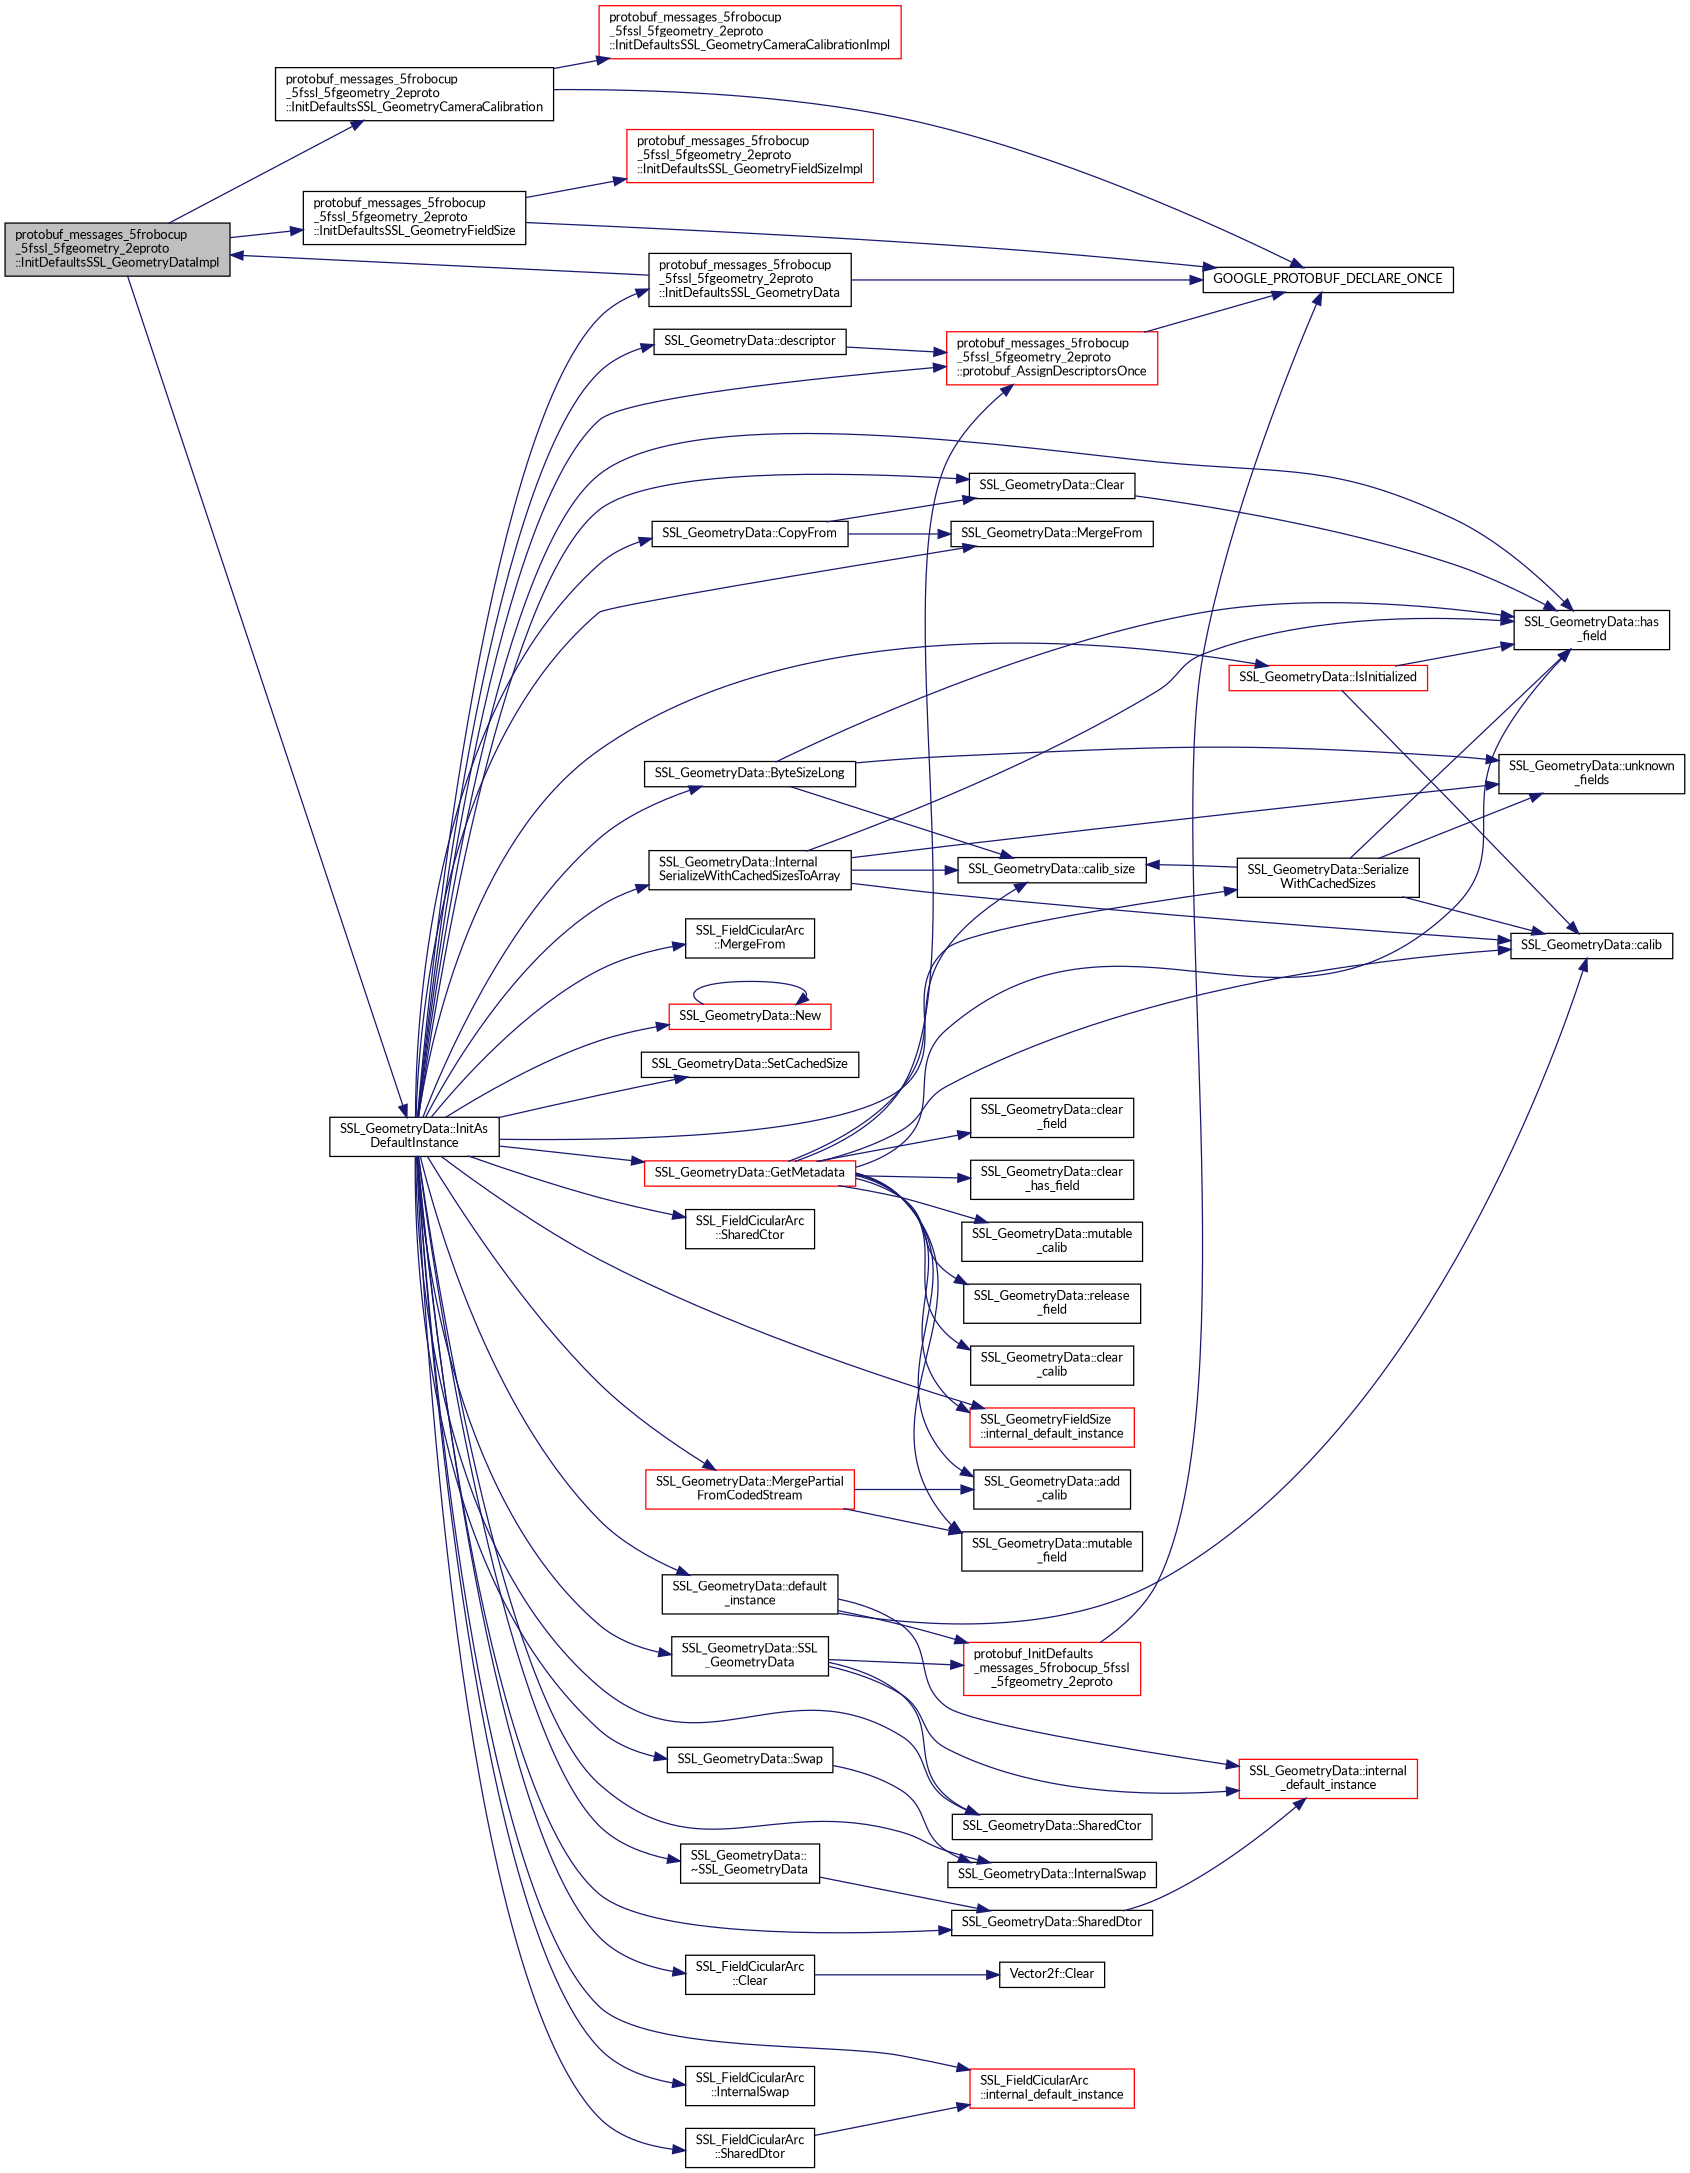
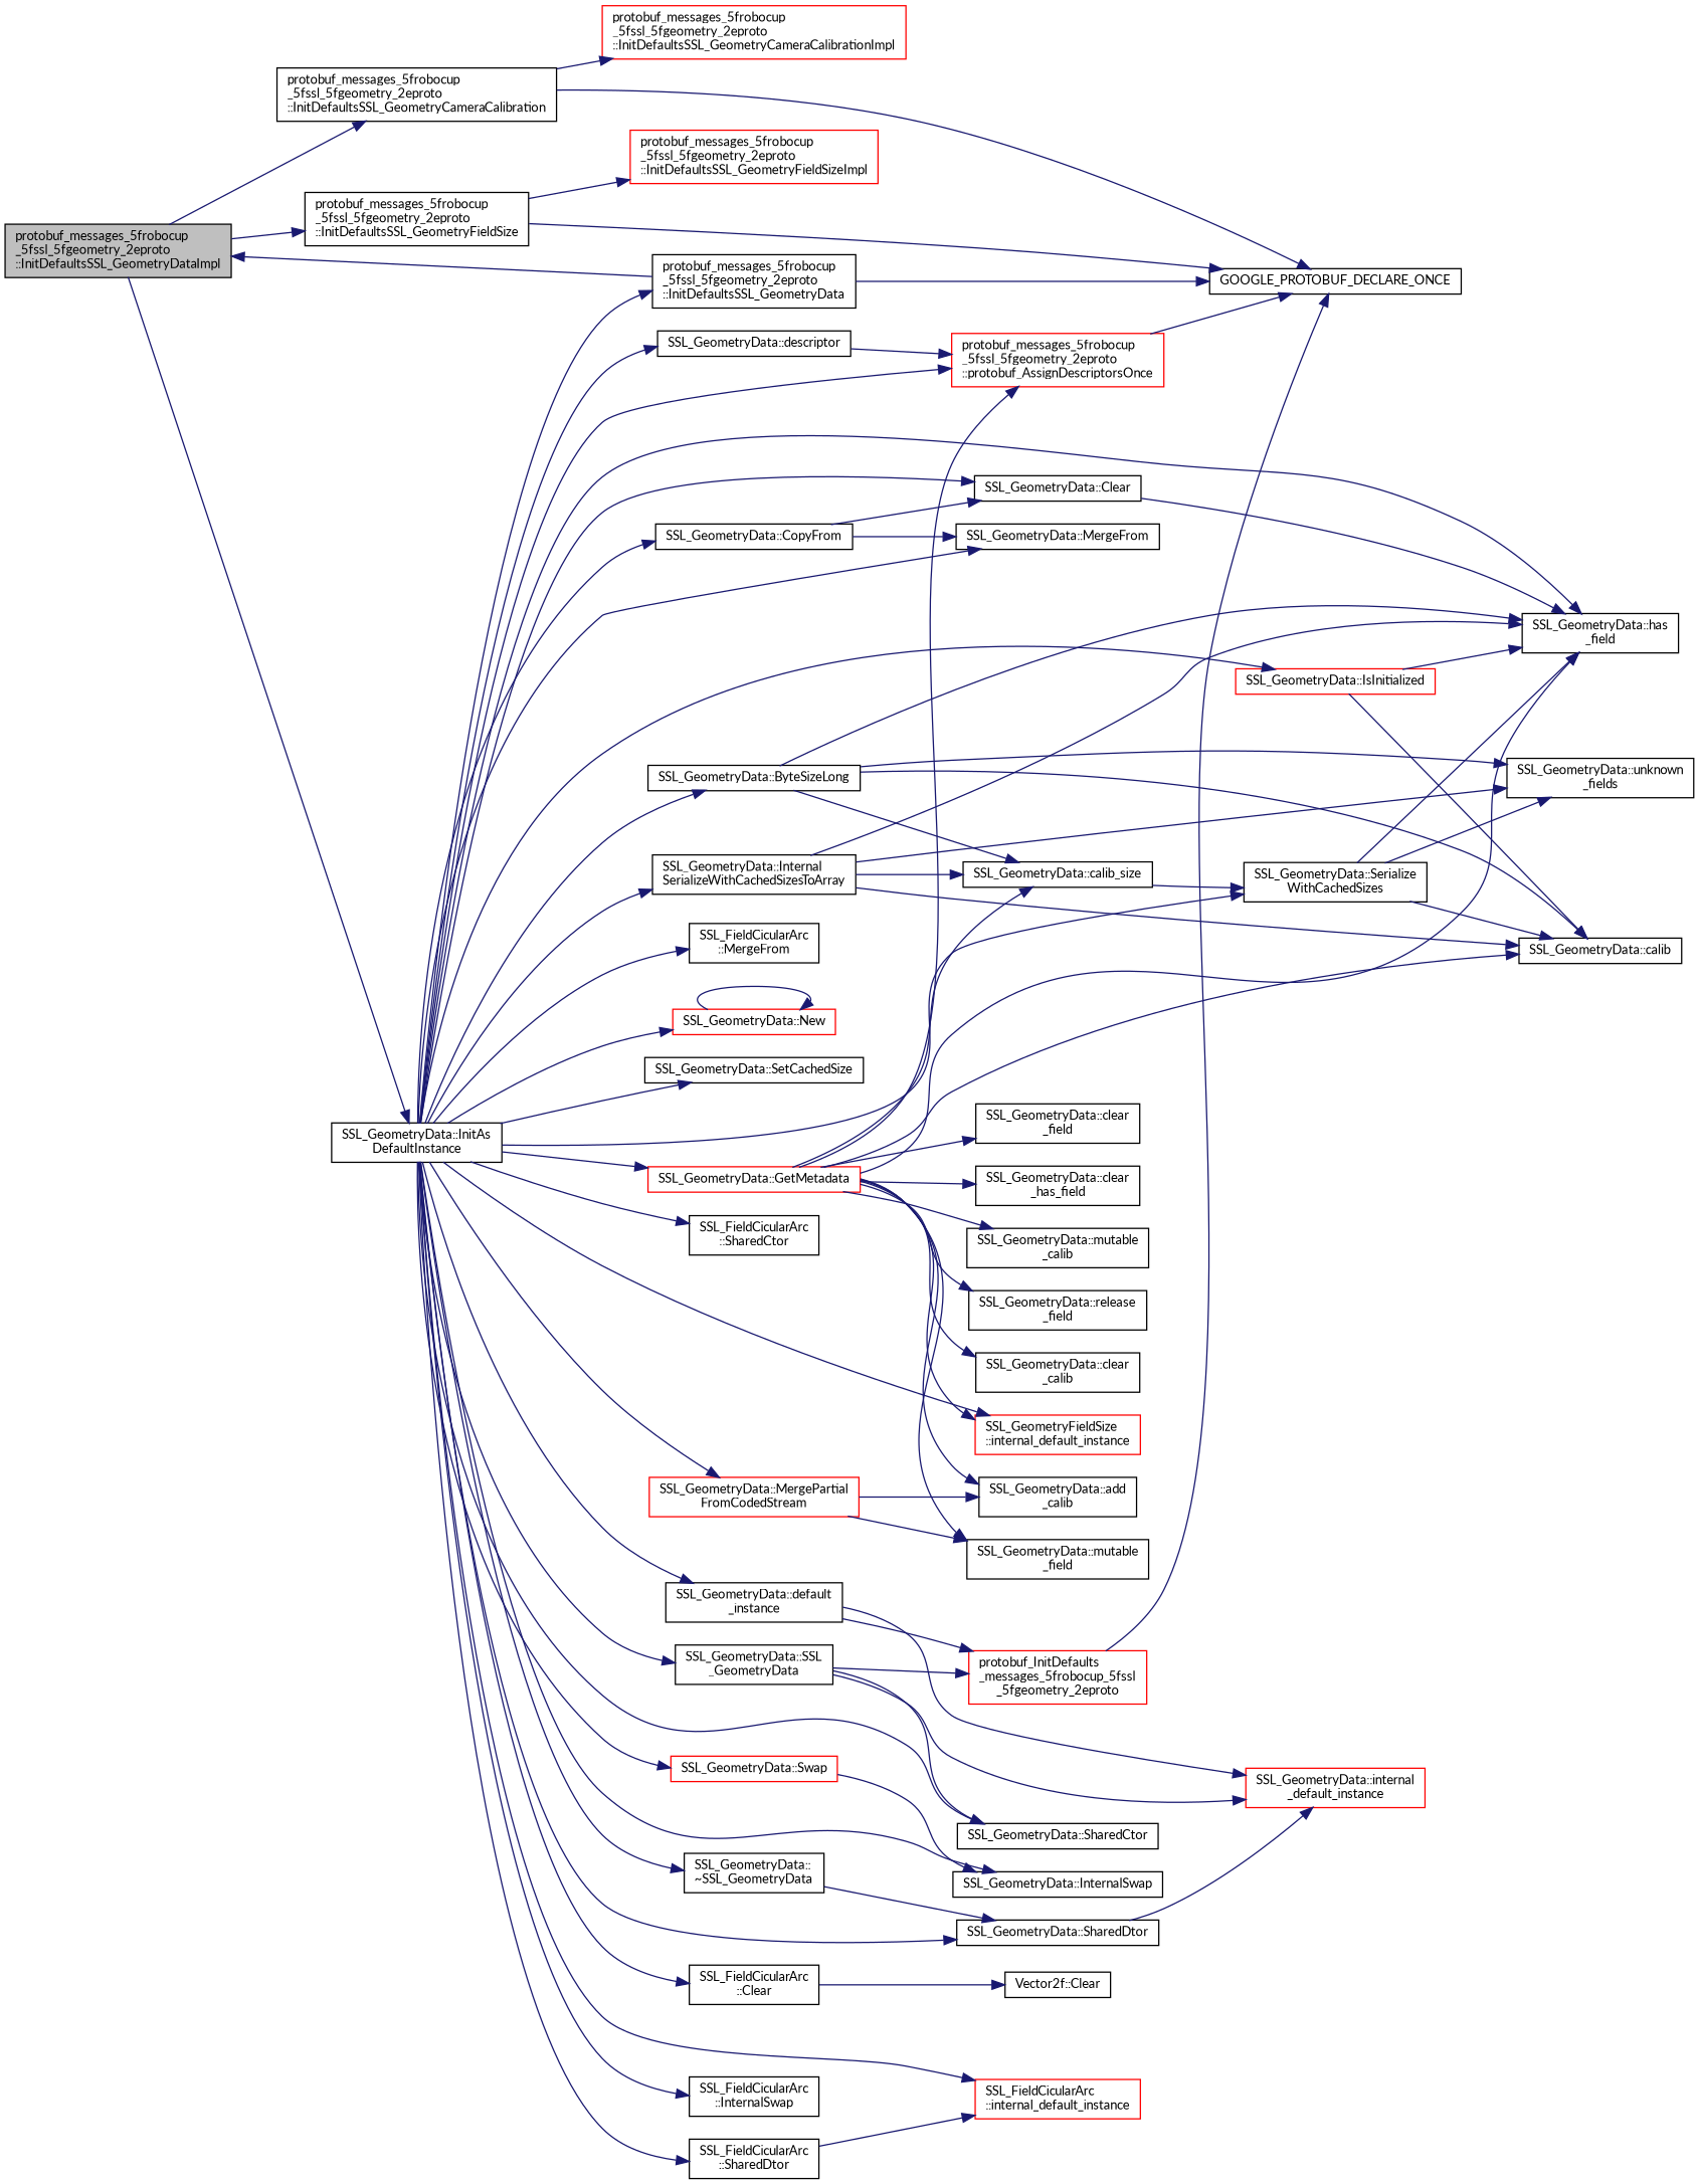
  digraph {
    fontname=Lato
    rankdir=LR
    node [color=black fillcolor=white fontname=Lato fontsize=10 shape=record style=filled]
    edge [color=midnightblue fontname=Lato fontsize=10 labelfontname=Helvetica labelfontsize=10 style=solid]
    n1 [fillcolor=grey75 fontcolor=black height=0.2 label="protobuf_messages_5frobocup\l_5fssl_5fgeometry_2eproto\l::InitDefaultsSSL_GeometryDataImpl" width=0.4]
    n2 [height=0.2 label="SSL_GeometryData::InitAs\lDefaultInstance" width=0.4]
    n3 [height=0.2 label="protobuf_messages_5frobocup\l_5fssl_5fgeometry_2eproto\l::InitDefaultsSSL_GeometryCameraCalibration" width=0.4]
    n4 [height=0.2 label="protobuf_messages_5frobocup\l_5fssl_5fgeometry_2eproto\l::InitDefaultsSSL_GeometryFieldSize" width=0.4]
    n5 [height=0.2 label="SSL_GeometryData::ByteSizeLong" width=0.4]
    n6 [height=0.2 label="SSL_GeometryData::has\l_field" width=0.4]
    n7 [height=0.2 label="SSL_FieldCicularArc\l::Clear" width=0.4]
    n8 [height=0.2 label="SSL_GeometryData::Clear" width=0.4]
    n9 [height=0.2 label="SSL_GeometryData::CopyFrom" width=0.4]
    n10 [height=0.2 label="SSL_GeometryData::MergeFrom" width=0.4]
    n11 [height=0.2 label="SSL_GeometryData::default\l_instance" width=0.4]
    n12 [height=0.2 label="SSL_GeometryData::descriptor" width=0.4]
    n13 [color=red height=0.2 label="protobuf_messages_5frobocup\l_5fssl_5fgeometry_2eproto\l::protobuf_AssignDescriptorsOnce" width=0.4]
    n14 [color=red height=0.2 label="SSL_GeometryFieldSize\l::internal_default_instance" width=0.4]
    n15 [color=red height=0.2 label="SSL_GeometryData::GetMetadata" width=0.4]
    n16 [height=0.2 label="protobuf_messages_5frobocup\l_5fssl_5fgeometry_2eproto\l::InitDefaultsSSL_GeometryData" width=0.4]
    n17 [color=red height=0.2 label="SSL_FieldCicularArc\l::internal_default_instance" width=0.4]
    n18 [height=0.2 label="SSL_GeometryData::Internal\lSerializeWithCachedSizesToArray" width=0.4]
    n19 [height=0.2 label="SSL_FieldCicularArc\l::InternalSwap" width=0.4]
    n20 [height=0.2 label="SSL_GeometryData::InternalSwap" width=0.4]
    n21 [color=red height=0.2 label="SSL_GeometryData::IsInitialized" width=0.4]
    n22 [height=0.2 label="SSL_FieldCicularArc\l::MergeFrom" width=0.4]
    n23 [color=red height=0.2 label="SSL_GeometryData::MergePartial\lFromCodedStream" width=0.4]
    n24 [color=red height=0.2 label="SSL_GeometryData::New" width=0.4]
    n25 [height=0.2 label="SSL_GeometryData::Serialize\lWithCachedSizes" width=0.4]
    n26 [height=0.2 label="SSL_GeometryData::SetCachedSize" width=0.4]
    n27 [height=0.2 label="SSL_FieldCicularArc\l::SharedCtor" width=0.4]
    n28 [height=0.2 label="SSL_GeometryData::SharedCtor" width=0.4]
    n29 [height=0.2 label="SSL_FieldCicularArc\l::SharedDtor" width=0.4]
    n30 [height=0.2 label="SSL_GeometryData::SharedDtor" width=0.4]
    n31 [height=0.2 label="SSL_GeometryData::SSL\l_GeometryData" width=0.4]
-   n32 [height=0.2 label="SSL_GeometryData::Swap" width=0.4]
+   n32 [color=red height=0.2 label="SSL_GeometryData::Swap" width=0.4]
    n33 [height=0.2 label="SSL_GeometryData::\l~SSL_GeometryData" width=0.4]
    n34 [height=0.2 label=GOOGLE_PROTOBUF_DECLARE_ONCE width=0.4]
    n35 [color=red height=0.2 label="protobuf_messages_5frobocup\l_5fssl_5fgeometry_2eproto\l::InitDefaultsSSL_GeometryCameraCalibrationImpl" width=0.4]
    n36 [color=red height=0.2 label="protobuf_messages_5frobocup\l_5fssl_5fgeometry_2eproto\l::InitDefaultsSSL_GeometryFieldSizeImpl" width=0.4]
    n37 [height=0.2 label="SSL_GeometryData::calib" width=0.4]
    n38 [height=0.2 label="SSL_GeometryData::calib_size" width=0.4]
    n39 [height=0.2 label="SSL_GeometryData::unknown\l_fields" width=0.4]
    n40 [height=0.2 label="Vector2f::Clear" width=0.4]
    n41 [color=red height=0.2 label="SSL_GeometryData::internal\l_default_instance" width=0.4]
    n42 [color=red height=0.2 label="protobuf_InitDefaults\l_messages_5frobocup_5fssl\l_5fgeometry_2eproto" width=0.4]
    n43 [height=0.2 label="SSL_GeometryData::add\l_calib" width=0.4]
    n44 [height=0.2 label="SSL_GeometryData::clear\l_calib" width=0.4]
    n45 [height=0.2 label="SSL_GeometryData::clear\l_field" width=0.4]
    n46 [height=0.2 label="SSL_GeometryData::clear\l_has_field" width=0.4]
    n47 [height=0.2 label="SSL_GeometryData::mutable\l_calib" width=0.4]
    n48 [height=0.2 label="SSL_GeometryData::mutable\l_field" width=0.4]
    n49 [height=0.2 label="SSL_GeometryData::release\l_field" width=0.4]
    n1 -> n2
    n1 -> n3
    n1 -> n4
    n2 -> n5
    n2 -> n6
    n2 -> n7
    n2 -> n8
    n2 -> n9
    n2 -> n10
    n2 -> n11
    n2 -> n12
    n2 -> n13
    n2 -> n14
    n2 -> n15
    n2 -> n16
    n2 -> n17
    n2 -> n18
    n2 -> n19
    n2 -> n20
    n2 -> n21
    n2 -> n22
    n2 -> n23
    n2 -> n24
    n2 -> n25
    n2 -> n26
    n2 -> n27
    n2 -> n28
    n2 -> n29
    n2 -> n30
    n2 -> n31
    n2 -> n32
    n2 -> n33
    n3 -> n34
    n3 -> n35
    n4 -> n34
    n4 -> n36
    n5 -> n6
-   n11 -> n37
+   n5 -> n37
    n5 -> n38
    n5 -> n39
    n7 -> n40
    n8 -> n6
    n9 -> n8
    n9 -> n10
    n11 -> n41
    n11 -> n42
    n12 -> n13
    n13 -> n34
    n15 -> n6
    n15 -> n13
    n15 -> n14
    n15 -> n37
    n15 -> n38
    n15 -> n43
    n15 -> n44
    n15 -> n45
    n15 -> n46
    n15 -> n47
    n15 -> n48
    n15 -> n49
    n16 -> n1
    n16 -> n34
    n18 -> n6
    n18 -> n37
    n18 -> n38
    n18 -> n39
    n21 -> n6
    n21 -> n37
    n23 -> n43
    n23 -> n48
    n24 -> n24
    n25 -> n6
    n25 -> n37
-   n25 -> n38
+   n38 -> n25
    n25 -> n39
    n29 -> n17
    n30 -> n41
    n31 -> n28
    n31 -> n41
    n31 -> n42
    n32 -> n20
    n33 -> n30
    n42 -> n34
  }
